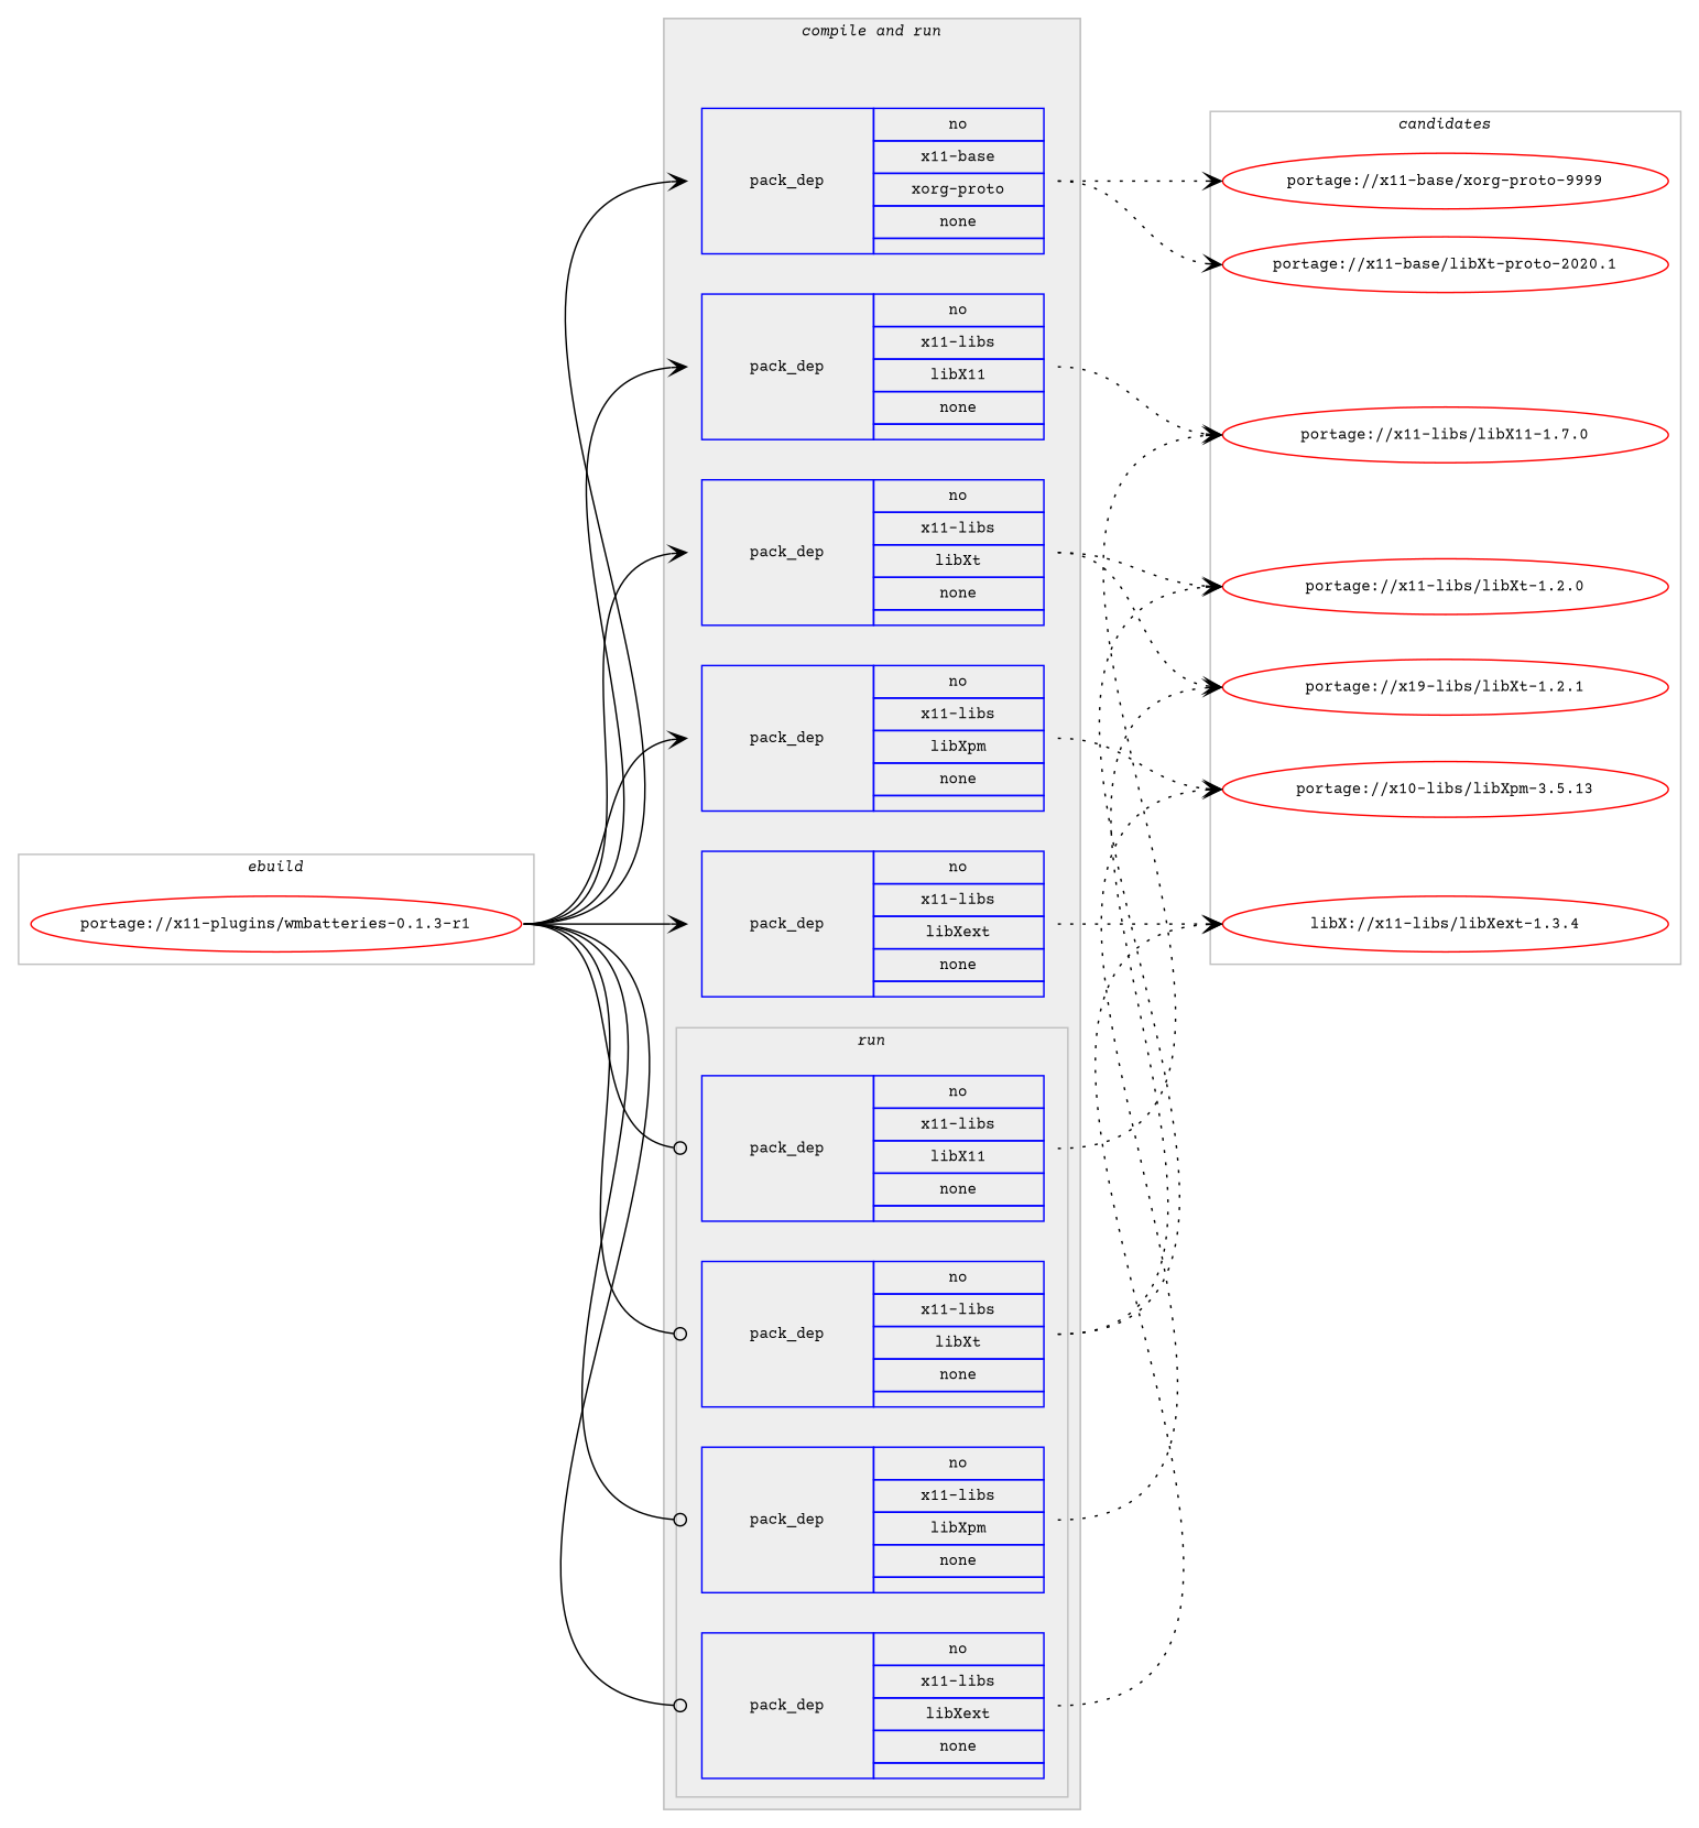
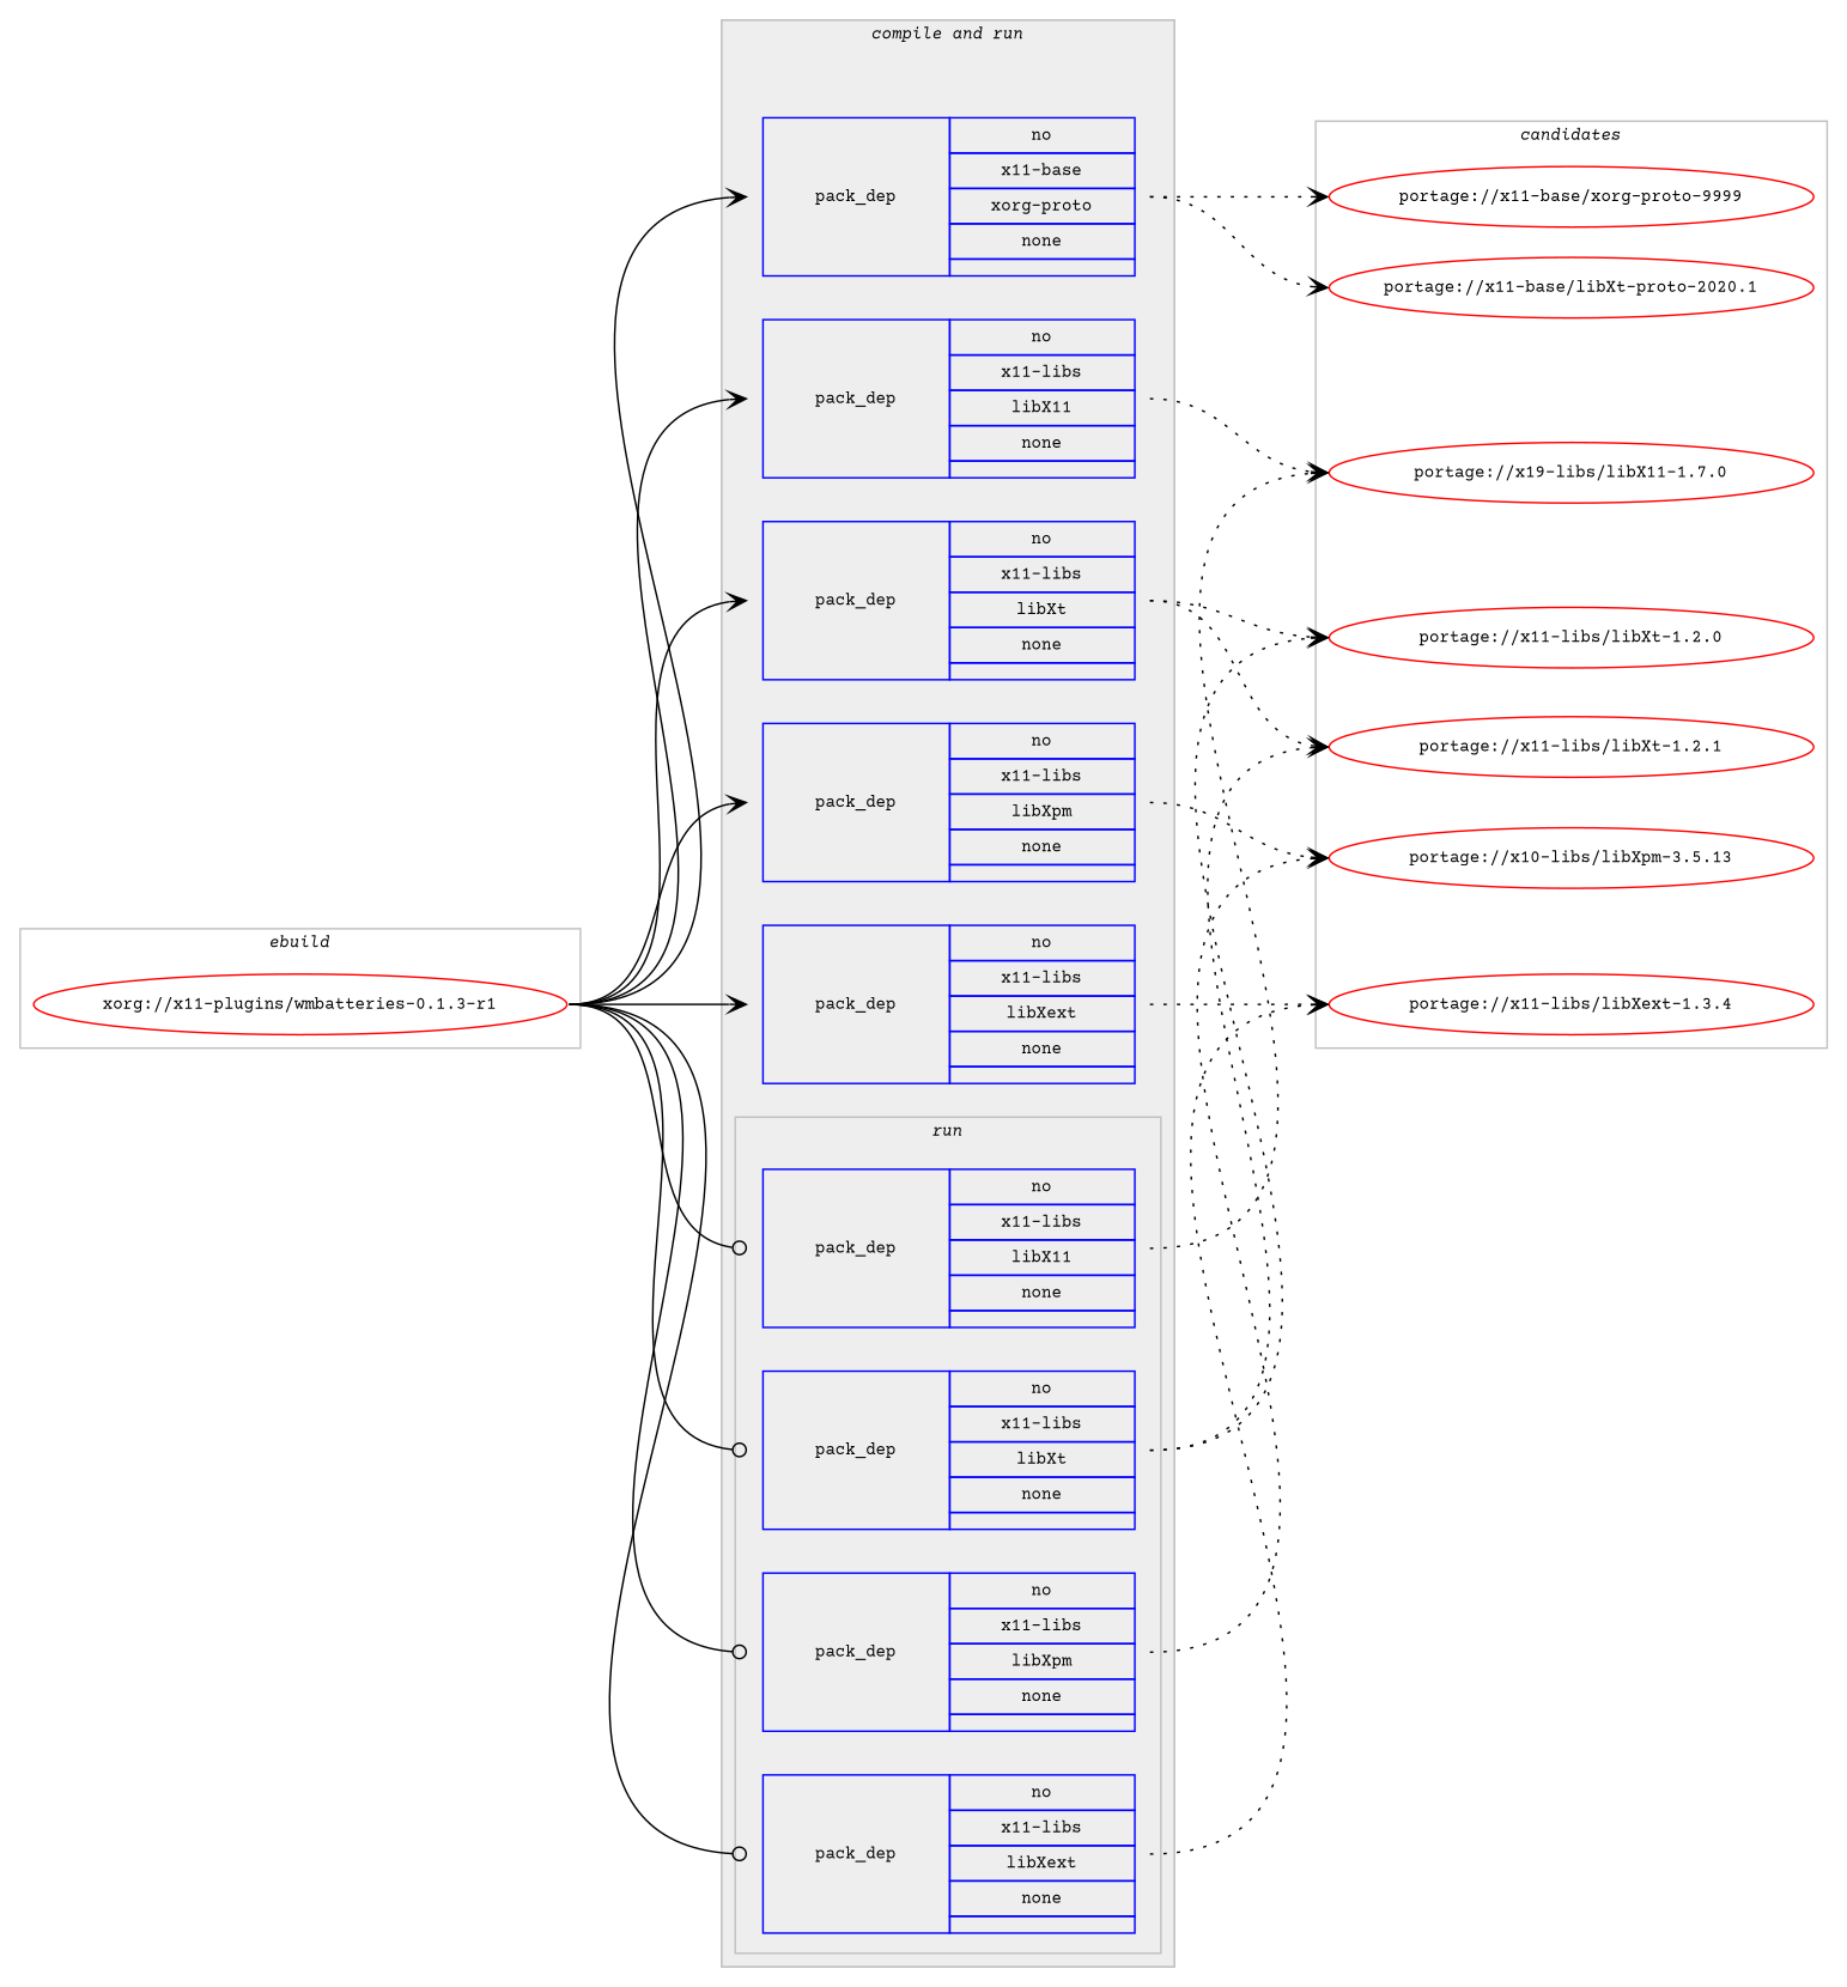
  digraph {
    compound=true
    concentrate=true
    fontname="Courier Prime"
    fontsize=10
    newrank=true
    rankdir=LR
    ranksep=1.5
    node [color=blue fontname="Courier Prime" fontsize=10 shape=none]
    edge [arrowhead=vee fontname="Courier Prime" headport=w style=dotted tailport=e weight=100]
-   n1 [color=red label="portage://x11-plugins/wmbatteries-0.1.3-r1" width=4 shape=""]
+   n1 [color=red label="xorg://x11-plugins/wmbatteries-0.1.3-r1" width=4 shape=""]
    n2 [label=<<TABLE BORDER="0" CELLBORDER="1" CELLSPACING="0" CELLPADDING="4" WIDTH="220"><TR><TD ROWSPAN="6" CELLPADDING="30">pack_dep</TD></TR><TR><TD WIDTH="110">no</TD></TR><TR><TD>x11-base</TD></TR><TR><TD>xorg-proto</TD></TR><TR><TD>none</TD></TR><TR><TD></TD></TR></TABLE>>]
    n3 [label=<<TABLE BORDER="0" CELLBORDER="1" CELLSPACING="0" CELLPADDING="4" WIDTH="220"><TR><TD ROWSPAN="6" CELLPADDING="30">pack_dep</TD></TR><TR><TD WIDTH="110">no</TD></TR><TR><TD>x11-libs</TD></TR><TR><TD>libX11</TD></TR><TR><TD>none</TD></TR><TR><TD></TD></TR></TABLE>>]
    n4 [label=<<TABLE BORDER="0" CELLBORDER="1" CELLSPACING="0" CELLPADDING="4" WIDTH="220"><TR><TD ROWSPAN="6" CELLPADDING="30">pack_dep</TD></TR><TR><TD WIDTH="110">no</TD></TR><TR><TD>x11-libs</TD></TR><TR><TD>libXext</TD></TR><TR><TD>none</TD></TR><TR><TD></TD></TR></TABLE>>]
    n5 [label=<<TABLE BORDER="0" CELLBORDER="1" CELLSPACING="0" CELLPADDING="4" WIDTH="220"><TR><TD ROWSPAN="6" CELLPADDING="30">pack_dep</TD></TR><TR><TD WIDTH="110">no</TD></TR><TR><TD>x11-libs</TD></TR><TR><TD>libXpm</TD></TR><TR><TD>none</TD></TR><TR><TD></TD></TR></TABLE>>]
    n6 [label=<<TABLE BORDER="0" CELLBORDER="1" CELLSPACING="0" CELLPADDING="4" WIDTH="220"><TR><TD ROWSPAN="6" CELLPADDING="30">pack_dep</TD></TR><TR><TD WIDTH="110">no</TD></TR><TR><TD>x11-libs</TD></TR><TR><TD>libXt</TD></TR><TR><TD>none</TD></TR><TR><TD></TD></TR></TABLE>>]
    n7 [label=<<TABLE BORDER="0" CELLBORDER="1" CELLSPACING="0" CELLPADDING="4" WIDTH="220"><TR><TD ROWSPAN="6" CELLPADDING="30">pack_dep</TD></TR><TR><TD WIDTH="110">no</TD></TR><TR><TD>x11-libs</TD></TR><TR><TD>libX11</TD></TR><TR><TD>none</TD></TR><TR><TD></TD></TR></TABLE>>]
    n8 [label=<<TABLE BORDER="0" CELLBORDER="1" CELLSPACING="0" CELLPADDING="4" WIDTH="220"><TR><TD ROWSPAN="6" CELLPADDING="30">pack_dep</TD></TR><TR><TD WIDTH="110">no</TD></TR><TR><TD>x11-libs</TD></TR><TR><TD>libXext</TD></TR><TR><TD>none</TD></TR><TR><TD></TD></TR></TABLE>>]
    n9 [label=<<TABLE BORDER="0" CELLBORDER="1" CELLSPACING="0" CELLPADDING="4" WIDTH="220"><TR><TD ROWSPAN="6" CELLPADDING="30">pack_dep</TD></TR><TR><TD WIDTH="110">no</TD></TR><TR><TD>x11-libs</TD></TR><TR><TD>libXpm</TD></TR><TR><TD>none</TD></TR><TR><TD></TD></TR></TABLE>>]
    n10 [label=<<TABLE BORDER="0" CELLBORDER="1" CELLSPACING="0" CELLPADDING="4" WIDTH="220"><TR><TD ROWSPAN="6" CELLPADDING="30">pack_dep</TD></TR><TR><TD WIDTH="110">no</TD></TR><TR><TD>x11-libs</TD></TR><TR><TD>libXt</TD></TR><TR><TD>none</TD></TR><TR><TD></TD></TR></TABLE>>]
    n11 [color=red label="portage://x11-base/xorg-proto-9999" width=4 shape=""]
    n12 [color=red label="portage://x11-base/libXt-proto-2020.1" width=4 shape=""]
-   n13 [color=red label="portage://x11-libs/libX11-1.7.0" width=4 shape=""]
-   n14 [color=red label="libX://x11-libs/libXext-1.3.4" width=4 shape=""]
+   n13 [color=red label="portage://x19-libs/libX11-1.7.0" width=4 shape=""]
+   n14 [color=red label="portage://x11-libs/libXext-1.3.4" width=4 shape=""]
    n15 [color=red label="portage://x10-libs/libXpm-3.5.13" width=4 shape=""]
-   n16 [color=red label="portage://x19-libs/libXt-1.2.1" width=4 shape=""]
+   n16 [color=red label="portage://x11-libs/libXt-1.2.1" width=4 shape=""]
    n17 [color=red label="portage://x11-libs/libXt-1.2.0" width=4 shape=""]
    subgraph cluster_1 {
      color=gray
      label=<<i>ebuild</i>>
      rank=same
      n1
    }
    subgraph cluster_2 {
      color=gray
      label=<<i>dependencies</i>>
      subgraph cluster_3 {
        color=gray
        fillcolor="#eeeeee"
        label=<<i>compile</i>>
        style=filled
        subgraph sub_4 {
          color=gray
          fillcolor="#eeeeee"
          label=<<i>compile</i>>
          style=filled
          n2
        }
        subgraph sub_5 {
          color=gray
          fillcolor="#eeeeee"
          label=<<i>compile</i>>
          style=filled
          n3
        }
        subgraph sub_6 {
          color=gray
          fillcolor="#eeeeee"
          label=<<i>compile</i>>
          style=filled
          n4
        }
        subgraph sub_7 {
          color=gray
          fillcolor="#eeeeee"
          label=<<i>compile</i>>
          style=filled
          n5
        }
        subgraph sub_8 {
          color=gray
          fillcolor="#eeeeee"
          label=<<i>compile</i>>
          style=filled
          n6
        }
      }
      subgraph cluster_9 {
        color=gray
        fillcolor="#eeeeee"
        label=<<i>compile and run</i>>
        style=filled
      }
      subgraph cluster_10 {
        color=gray
        fillcolor="#eeeeee"
        label=<<i>run</i>>
        style=filled
        subgraph sub_11 {
          color=gray
          fillcolor="#eeeeee"
          label=<<i>run</i>>
          style=filled
          n7
        }
        subgraph sub_12 {
          color=gray
          fillcolor="#eeeeee"
          label=<<i>run</i>>
          style=filled
          n8
        }
        subgraph sub_13 {
          color=gray
          fillcolor="#eeeeee"
          label=<<i>run</i>>
          style=filled
          n9
        }
        subgraph sub_14 {
          color=gray
          fillcolor="#eeeeee"
          label=<<i>run</i>>
          style=filled
          n10
        }
      }
    }
    subgraph cluster_15 {
      color=gray
      label=<<i>candidates</i>>
      rank=same
      subgraph sub_16 {
        color=black
        label=<<i>candidates</i>>
        nodesep=1
        rank=same
        n11
        n12
      }
      subgraph sub_17 {
        color=black
        label=<<i>candidates</i>>
        nodesep=1
        rank=same
        n13
      }
      subgraph sub_18 {
        color=black
        label=<<i>candidates</i>>
        nodesep=1
        rank=same
        n14
      }
      subgraph sub_19 {
        color=black
        label=<<i>candidates</i>>
        nodesep=1
        rank=same
        n15
      }
      subgraph sub_20 {
        color=black
        label=<<i>candidates</i>>
        nodesep=1
        rank=same
        n16
        n17
      }
      subgraph sub_21 {
        color=black
        label=<<i>candidates</i>>
        nodesep=1
        rank=same
        n13
      }
      subgraph sub_22 {
        color=black
        label=<<i>candidates</i>>
        nodesep=1
        rank=same
        n14
      }
      subgraph sub_23 {
        color=black
        label=<<i>candidates</i>>
        nodesep=1
        rank=same
        n15
      }
      subgraph sub_24 {
        color=black
        label=<<i>candidates</i>>
        nodesep=1
        rank=same
        n16
        n17
      }
    }
    n1 -> n2 [style=solid weight=20]
    n1 -> n3 [style=solid weight=20]
    n1 -> n4 [style=solid weight=20]
    n1 -> n5 [style=solid weight=20]
    n1 -> n6 [style=solid weight=20]
    n1 -> n7 [arrowhead=odot style=solid weight=20]
    n1 -> n8 [arrowhead=odot style=solid weight=20]
    n1 -> n9 [arrowhead=odot style=solid weight=20]
    n1 -> n10 [arrowhead=odot style=solid weight=20]
    n2 -> n11
    n2 -> n12
    n3 -> n13
    n4 -> n14
    n5 -> n15
    n6 -> n16
    n6 -> n17
    n7 -> n13
    n8 -> n14
    n9 -> n15
    n10 -> n16
    n10 -> n17
  }
